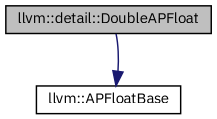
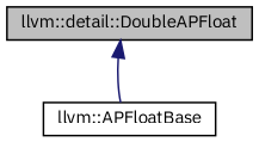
  digraph {
    fontname="IBM Plex Sans"
    node [color=black fontname="IBM Plex Sans" fontsize=10 shape=box]
    n1 [fillcolor=grey75 fontcolor=black height=0.2 label="llvm::detail::DoubleAPFloat" style=filled width=0.4]
    n2 [height=0.2 label="llvm::APFloatBase" width=0.4]
-   n2 -> n1 [color=midnightblue dir=back fontname="IBM Plex Sans" fontsize=10 labelfontname=Helvetica labelfontsize=10 style=solid]
+   n1 -> n2 [color=midnightblue dir=back fontname="IBM Plex Sans" fontsize=10 labelfontname=Helvetica labelfontsize=10 style=solid]
  }
